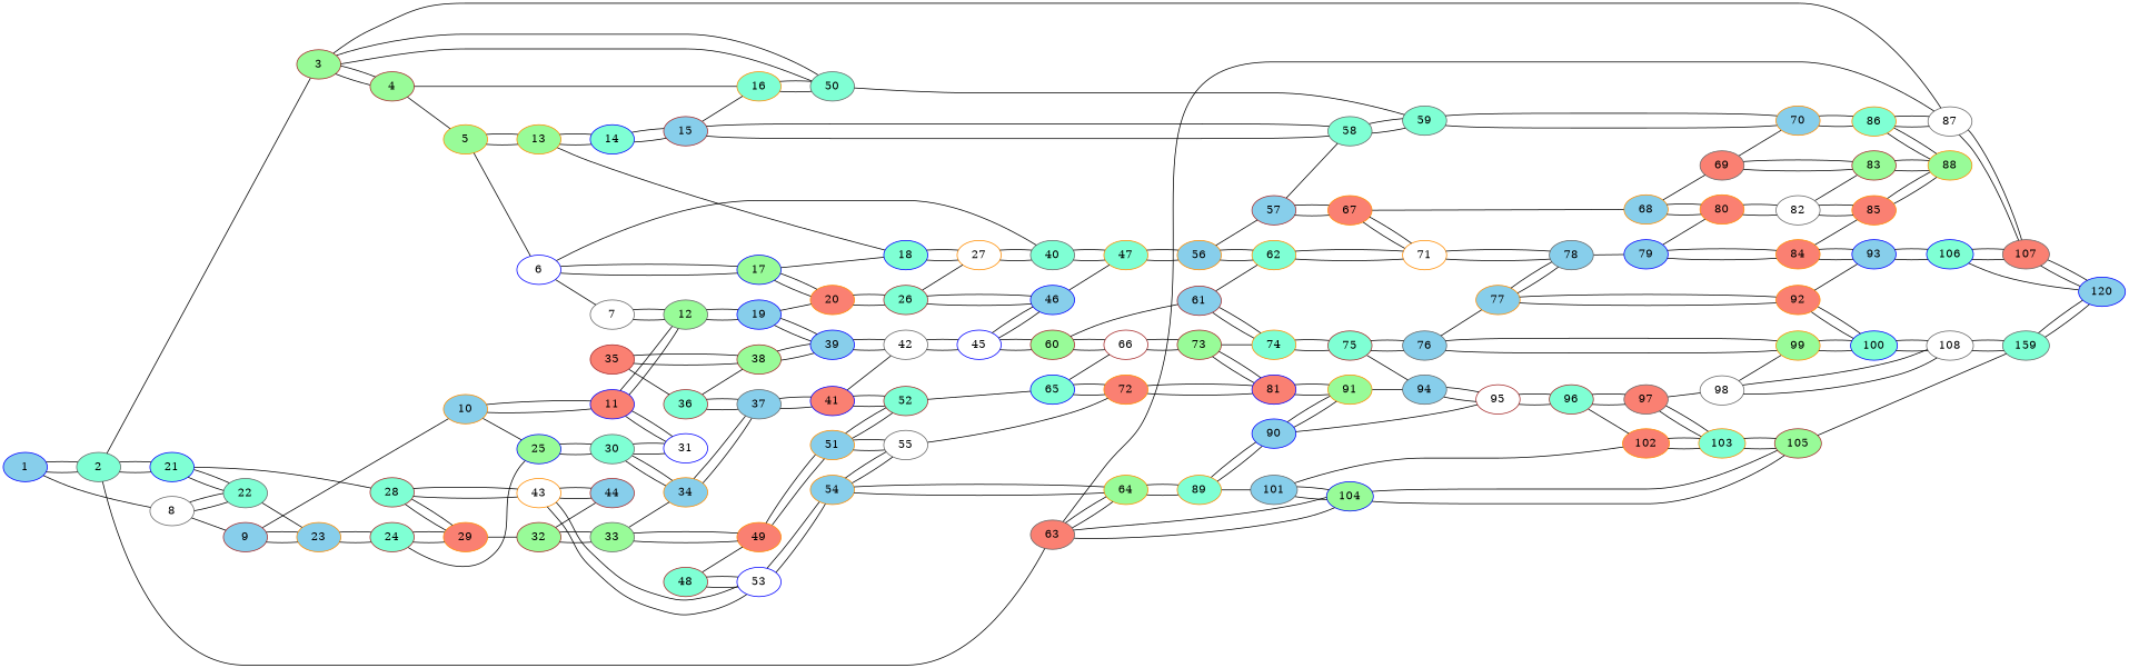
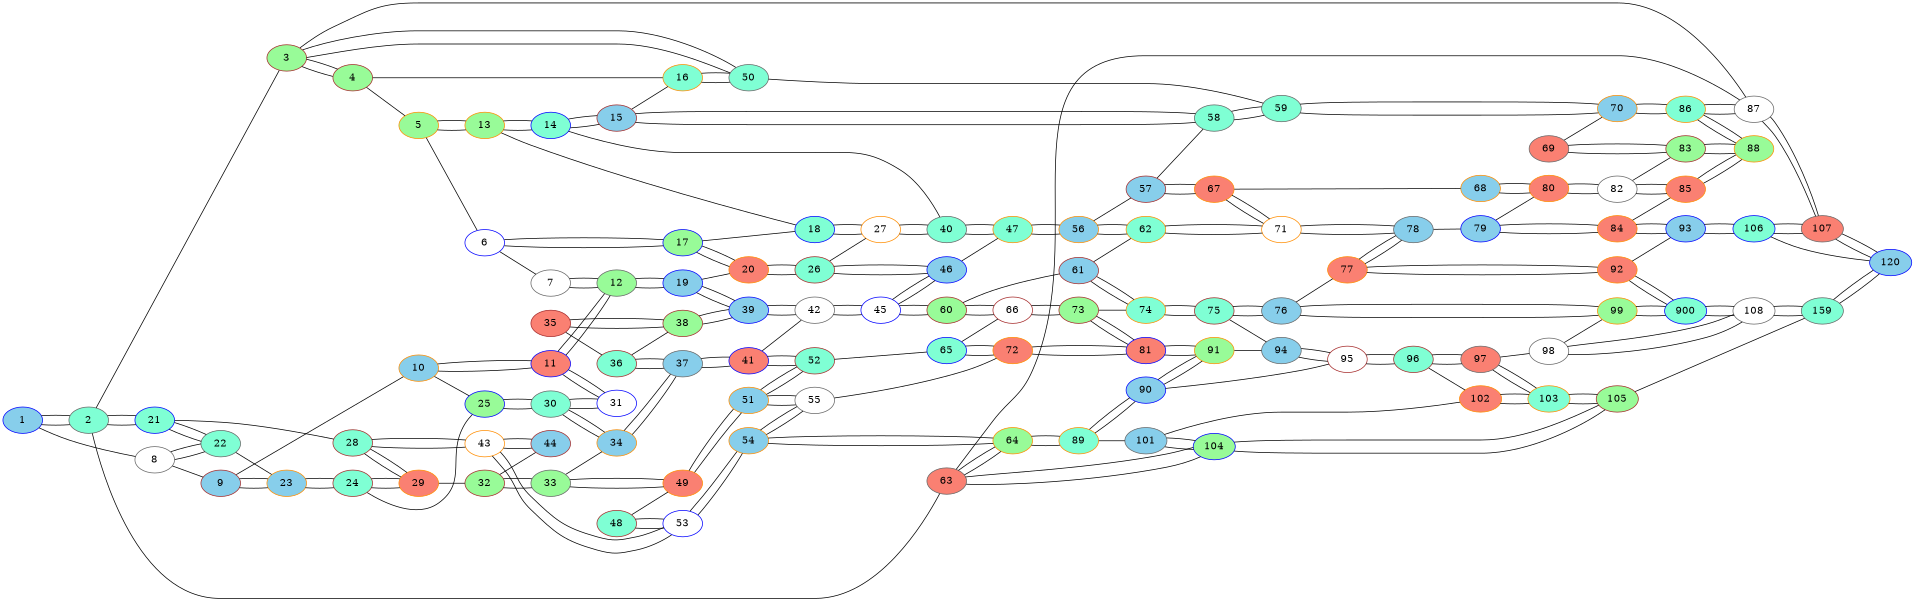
  graph {
    rankdir=LR
    node [color=darkorange fillcolor=aquamarine style=filled]
    1 [color=blue fillcolor=skyblue]
    2 [color=gray40]
    8 [color=gray40 fillcolor=white]
    3 [color=brown fillcolor=palegreen]
    21 [color=blue]
    63 [color=gray40 fillcolor=salmon]
    9 [color=brown fillcolor=skyblue]
    22 [color=gray40]
    4 [color=brown fillcolor=palegreen]
    50 [color=gray40]
    87 [color=gray40 fillcolor=white]
    28 [color=brown]
    64 [fillcolor=palegreen]
    104 [color=blue fillcolor=palegreen]
    5 [fillcolor=palegreen]
    16
    59 [color=gray40]
    107 [color=gray40 fillcolor=salmon]
    6 [color=blue fillcolor=white]
    13 [fillcolor=palegreen]
    7 [color=gray40 fillcolor=white]
    17 [color=blue fillcolor=palegreen]
    14 [color=blue]
    18 [color=blue]
    12 [color=gray40 fillcolor=palegreen]
    20 [fillcolor=salmon]
    19 [color=blue fillcolor=skyblue]
    10 [fillcolor=skyblue]
    23 [fillcolor=skyblue]
    11 [color=blue fillcolor=salmon]
    25 [color=blue fillcolor=palegreen]
    24 [color=brown]
    31 [color=blue fillcolor=white]
    30 [color=gray40]
    39 [color=blue fillcolor=skyblue]
    15 [color=brown fillcolor=skyblue]
    40 [color=gray40]
    27 [fillcolor=white]
    58 [color=gray40]
    47
    26 [color=brown]
    42 [color=gray40 fillcolor=white]
    46 [color=blue fillcolor=skyblue]
    29 [fillcolor=salmon]
    43 [fillcolor=white]
    32 [color=brown fillcolor=palegreen]
    34 [fillcolor=skyblue]
    44 [color=brown fillcolor=skyblue]
    53 [color=blue fillcolor=white]
    33 [color=gray40 fillcolor=palegreen]
    37 [color=gray40 fillcolor=skyblue]
    49 [fillcolor=salmon]
    51 [fillcolor=skyblue]
    41 [color=blue fillcolor=salmon]
    35 [color=brown fillcolor=salmon]
    36 [color=brown]
    38 [color=brown fillcolor=palegreen]
    52 [color=brown]
    45 [color=blue fillcolor=white]
    56 [fillcolor=skyblue]
    65 [color=blue]
    60 [color=brown fillcolor=palegreen]
    54 [fillcolor=skyblue]
    48 [color=brown]
    61 [color=brown fillcolor=skyblue]
    66 [color=brown fillcolor=white]
    57 [color=brown fillcolor=skyblue]
    62
    55 [color=gray40 fillcolor=white]
    70 [fillcolor=skyblue]
    72 [fillcolor=salmon]
    89
    81 [color=blue fillcolor=salmon]
    67 [fillcolor=salmon]
    71 [fillcolor=white]
    68 [fillcolor=skyblue]
    86
    74
    73 [color=brown fillcolor=palegreen]
    75 [color=brown]
    78 [color=gray40 fillcolor=skyblue]
    105 [color=brown fillcolor=palegreen]
    90 [color=blue fillcolor=skyblue]
    101 [color=gray40 fillcolor=skyblue]
    69 [color=gray40 fillcolor=salmon]
    80 [fillcolor=salmon]
    83 [color=brown fillcolor=palegreen]
    82 [color=gray40 fillcolor=white]
    88 [fillcolor=palegreen]
    79 [color=blue fillcolor=skyblue]
    91 [fillcolor=palegreen]
    76 [color=gray40 fillcolor=skyblue]
    94 [color=gray40 fillcolor=skyblue]
-   77 [fillcolor=skyblue]
+   77 [fillcolor=salmon]
    99 [fillcolor=palegreen]
    95 [color=brown fillcolor=white]
    92 [fillcolor=salmon]
-   100 [color=blue]
+   100 [color=blue label=900]
    93 [color=blue fillcolor=skyblue]
    84 [fillcolor=salmon]
    85 [fillcolor=salmon]
    106 [color=blue]
    n103 [color=blue fillcolor=skyblue label=120]
    102 [fillcolor=salmon]
    96 [color=brown]
    108 [color=gray40 fillcolor=white]
    97 [color=gray40 fillcolor=salmon]
    98 [color=gray40 fillcolor=white]
    103
    n110 [color=gray40 label=159]
    1 -- 2
    1 -- 2
    1 -- 8
    2 -- 3
    2 -- 21
    2 -- 21
    2 -- 63
    8 -- 9
    8 -- 22
    8 -- 22
    3 -- 4
    3 -- 4
    3 -- 50
    3 -- 50
    3 -- 87
    21 -- 22
    21 -- 22
    21 -- 28
    63 -- 87
    63 -- 64
    63 -- 64
    63 -- 104
    63 -- 104
    9 -- 10
    9 -- 23
    9 -- 23
    22 -- 23
    4 -- 5
    4 -- 16
    50 -- 59
    87 -- 107
    87 -- 107
    28 -- 29
    28 -- 29
    28 -- 43
    28 -- 43
    64 -- 89
    64 -- 89
    104 -- 105
    104 -- 105
    5 -- 6
    5 -- 13
    5 -- 13
    16 -- 50
    16 -- 50
    59 -- 70
    59 -- 70
    107 -- n103
    107 -- n103
    6 -- 7
    6 -- 17
    6 -- 17
    13 -- 14
    13 -- 14
    13 -- 18
    7 -- 12
    7 -- 12
    17 -- 18
    17 -- 20
    17 -- 20
    14 -- 15
    14 -- 15
-   6 -- 40
+   14 -- 40
    18 -- 27
    18 -- 27
    12 -- 19
    12 -- 19
    20 -- 26
    20 -- 26
    19 -- 20
    19 -- 39
    19 -- 39
    10 -- 11
    10 -- 11
    10 -- 25
    23 -- 24
    23 -- 24
    11 -- 12
    11 -- 12
    11 -- 31
    11 -- 31
    25 -- 30
    25 -- 30
    24 -- 25
    24 -- 29
    24 -- 29
    30 -- 31
    30 -- 31
    30 -- 34
    30 -- 34
    39 -- 42
    39 -- 42
    15 -- 16
    15 -- 58
    15 -- 58
    40 -- 47
    40 -- 47
    27 -- 40
    27 -- 40
    58 -- 59
    58 -- 59
    47 -- 56
    47 -- 56
    26 -- 27
    26 -- 46
    26 -- 46
    42 -- 45
    42 -- 45
    46 -- 47
    29 -- 32
    43 -- 44
    43 -- 44
    43 -- 53
    43 -- 53
    32 -- 44
    32 -- 33
    32 -- 33
    34 -- 37
    34 -- 37
    53 -- 54
    53 -- 54
    33 -- 34
    33 -- 49
    33 -- 49
    37 -- 41
    37 -- 41
    49 -- 51
    49 -- 51
    51 -- 52
    51 -- 52
    51 -- 55
    51 -- 55
    41 -- 42
    41 -- 52
    41 -- 52
    35 -- 36
    35 -- 38
    35 -- 38
    36 -- 37
    36 -- 37
    36 -- 38
    38 -- 39
    38 -- 39
    52 -- 65
    45 -- 46
    45 -- 46
    45 -- 60
    45 -- 60
    56 -- 57
    56 -- 62
    56 -- 62
    65 -- 66
    65 -- 72
    65 -- 72
    60 -- 61
    60 -- 66
    60 -- 66
    54 -- 64
    54 -- 64
    54 -- 55
    54 -- 55
    48 -- 53
    48 -- 53
    48 -- 49
    61 -- 62
    61 -- 74
    61 -- 74
    66 -- 73
    66 -- 73
    57 -- 58
    57 -- 67
    57 -- 67
    62 -- 71
    62 -- 71
    55 -- 72
    70 -- 86
    70 -- 86
    72 -- 81
    72 -- 81
    89 -- 90
    89 -- 90
    89 -- 101
    81 -- 91
    81 -- 91
    67 -- 71
    67 -- 71
    67 -- 68
    71 -- 78
    71 -- 78
-   68 -- 69
    68 -- 80
    68 -- 80
    86 -- 87
    86 -- 87
    86 -- 88
    86 -- 88
    74 -- 75
    74 -- 75
    73 -- 81
    73 -- 81
    73 -- 74
    75 -- 76
    75 -- 76
    75 -- 94
    78 -- 79
    105 -- n110
    90 -- 91
    90 -- 91
    90 -- 95
    101 -- 104
    101 -- 104
    101 -- 102
    69 -- 70
    69 -- 83
    69 -- 83
    80 -- 82
    80 -- 82
    83 -- 88
    83 -- 88
    82 -- 83
    82 -- 85
    82 -- 85
    79 -- 80
    79 -- 84
    79 -- 84
    91 -- 94
    76 -- 77
    76 -- 99
    76 -- 99
    94 -- 95
    94 -- 95
    77 -- 78
    77 -- 78
    77 -- 92
    77 -- 92
    99 -- 100
    99 -- 100
    95 -- 96
    95 -- 96
    92 -- 100
    92 -- 100
    92 -- 93
    100 -- 108
    100 -- 108
    93 -- 106
    93 -- 106
    84 -- 93
    84 -- 93
    84 -- 85
    85 -- 88
    85 -- 88
    106 -- 107
    106 -- 107
    106 -- n103
    102 -- 103
    102 -- 103
    96 -- 102
    96 -- 97
    96 -- 97
    108 -- n110
    108 -- n110
    97 -- 98
    97 -- 103
    97 -- 103
    98 -- 99
    98 -- 108
    98 -- 108
    103 -- 105
    103 -- 105
    n110 -- n103
    n110 -- n103
  }
